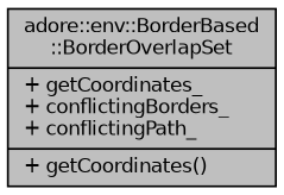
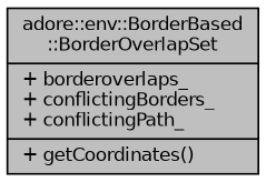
  digraph {
-   n1 [color=black fillcolor=grey75 fontcolor=black fontname=Helvetica fontsize=10 height=0.2 label="{adore::env::BorderBased\l::BorderOverlapSet\n|+ getCoordinates_\l+ conflictingBorders_\l+ conflictingPath_\l|+ getCoordinates()\l}" shape=record style=filled width=0.4]
+   n1 [color=black fillcolor=grey75 fontcolor=black fontname=Helvetica fontsize=10 height=0.2 label="{adore::env::BorderBased\l::BorderOverlapSet\n|+ borderoverlaps_\l+ conflictingBorders_\l+ conflictingPath_\l|+ getCoordinates()\l}" shape=record style=filled width=0.4]
  }
